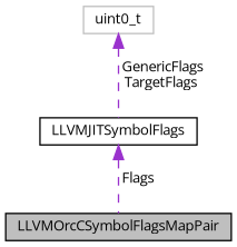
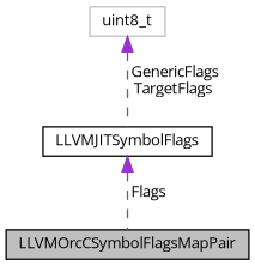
  digraph {
    fontname="Open Sans"
    node [color=black fontname="Open Sans" fontsize=10 shape=record]
    edge [color=darkorchid3 dir=back fontname="Open Sans" fontsize=10 labelfontname=Helvetica labelfontsize=10 style=dashed]
    n1 [fillcolor=grey75 fontcolor=black height=0.2 label=LLVMOrcCSymbolFlagsMapPair style=filled width=0.4]
    n2 [height=0.2 label=LLVMJITSymbolFlags width=0.4]
-   n3 [color=grey75 height=0.2 label=uint0_t width=0.4]
+   n3 [color=grey75 height=0.2 label=uint8_t width=0.4]
    n2 -> n1 [label=" Flags"]
    n3 -> n2 [label=" GenericFlags\nTargetFlags"]
  }
